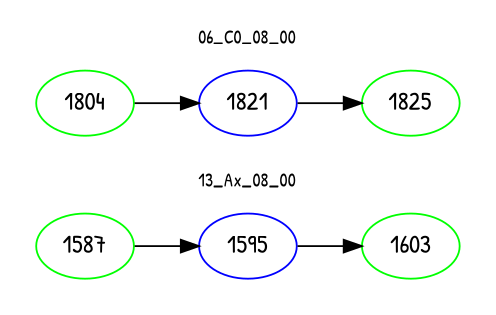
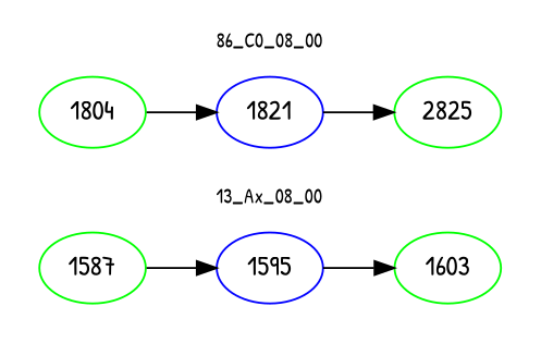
  digraph {
    fontname="Patrick Hand"
    rankdir=LR
    node [color=green fontname="Patrick Hand"]
    edge [color=black fontname="Patrick Hand"]
    n1 [label=1587]
    n2 [color=blue label=1595]
    n3 [label=1603]
    n4 [label=1804]
    n5 [color=blue label=1821]
-   n6 [label=1825]
+   n6 [label=2825]
    subgraph cluster_1 {
      color=white
      fontsize=10
      label="13_Ax_08_00"
      n1
      n2
      n3
    }
    subgraph cluster_2 {
      color=white
      fontsize=10
-     label="06_C0_08_00"
+     label="86_C0_08_00"
      n4
      n5
      n6
    }
    n1 -> n2
    n2 -> n3
    n4 -> n5
    n5 -> n6
  }
